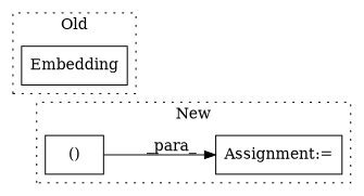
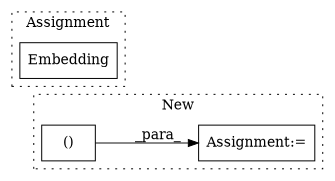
  digraph {
    rankdir=LR
    node [shape=box]
    n1 [a=106 l=25 label="()" s=376]
    n2 [a=7 l=1 label="Assignment:=" s=479]
    n3 [a=32 l="10,1" label=Embedding s="315,474"]
    subgraph cluster_1 {
      label=New
      style=dotted
      n1
      n2
    }
    subgraph cluster_2 {
-     label=Old
+     label=Assignment
      style=dotted
      n3
    }
    n1 -> n2 [label=_para_]
  }
